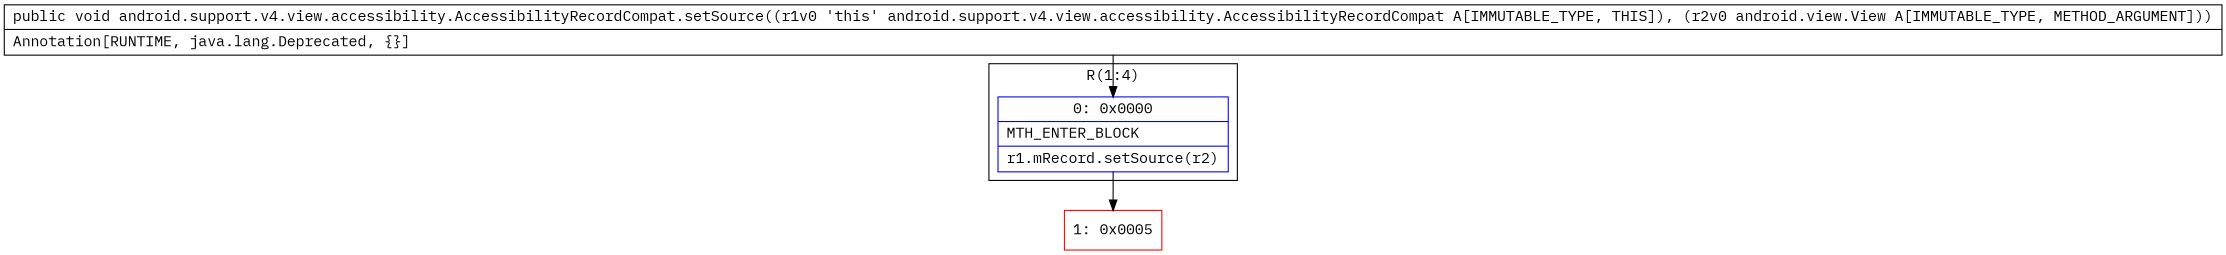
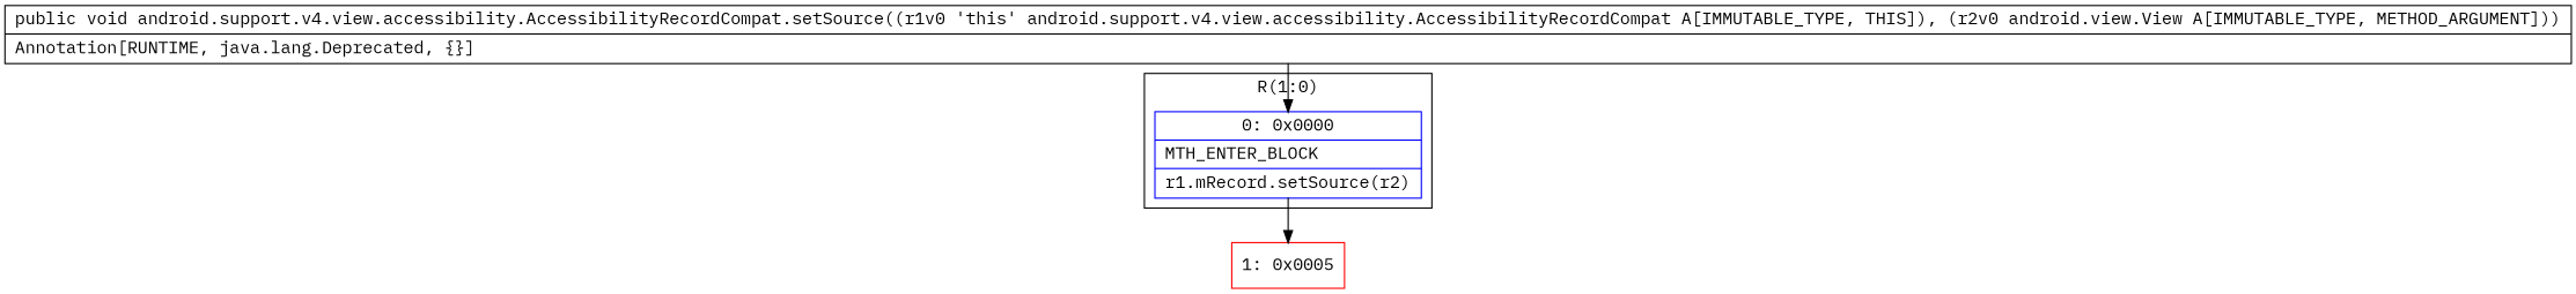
  digraph {
    fontname="IBM Plex Mono"
    node [shape=record fontname="IBM Plex Mono"]
    edge [fontname="IBM Plex Mono"]
    n1 [color=blue label="{0\:\ 0x0000|MTH_ENTER_BLOCK\l|r1.mRecord.setSource(r2)\l}"]
    n2 [color=red label="{1\:\ 0x0005}"]
    n3 [label="{public void android.support.v4.view.accessibility.AccessibilityRecordCompat.setSource((r1v0 'this' android.support.v4.view.accessibility.AccessibilityRecordCompat A[IMMUTABLE_TYPE, THIS]), (r2v0 android.view.View A[IMMUTABLE_TYPE, METHOD_ARGUMENT]))  | Annotation[RUNTIME, java.lang.Deprecated, \{\}]\l}"]
    subgraph cluster_1 {
-     label="R(1:4)"
+     label="R(1:0)"
      n1
    }
    n1 -> n2
    n3 -> n1
  }
